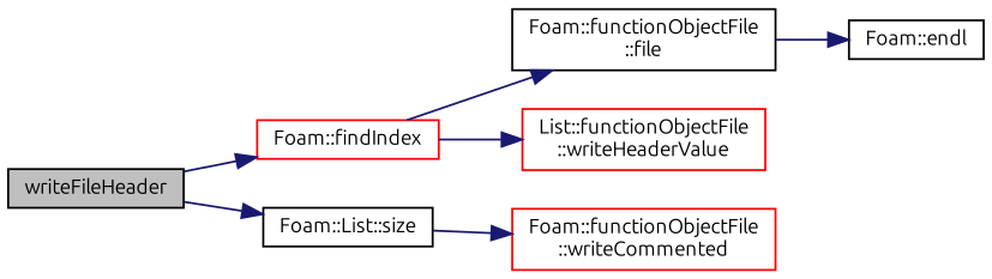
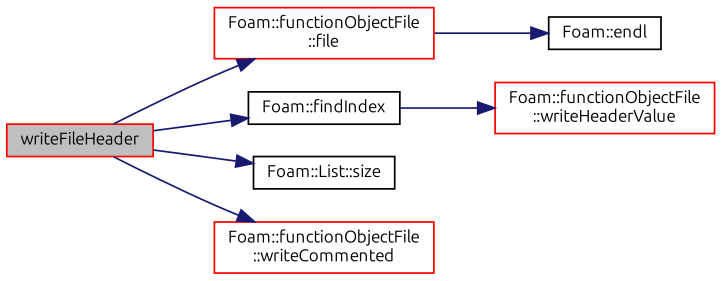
  digraph {
    fontname=Ubuntu
    rankdir=LR
    node [color=black fontname=Ubuntu fontsize=10 shape=record]
    edge [color=midnightblue fontname=Ubuntu fontsize=10 labelfontname=FreeSans labelfontsize=10 style=solid]
-   n1 [fillcolor=grey75 fontcolor=black height=0.2 label=writeFileHeader style=filled width=0.4]
-   n2 [height=0.2 label="Foam::functionObjectFile\l::file" width=0.4]
-   n3 [color=red height=0.2 label="Foam::findIndex" width=0.4]
+   n1 [color=red fillcolor=grey75 fontcolor=black height=0.2 label=writeFileHeader style=filled width=0.4]
+   n2 [color=red height=0.2 label="Foam::functionObjectFile\l::file" width=0.4]
+   n3 [height=0.2 label="Foam::findIndex" width=0.4]
    n4 [height=0.2 label="Foam::List::size" width=0.4]
    n5 [color=red height=0.2 label="Foam::functionObjectFile\l::writeCommented" width=0.4]
    n6 [height=0.2 label="Foam::endl" width=0.4]
-   n7 [color=red height=0.2 label="List::functionObjectFile\l::writeHeaderValue" width=0.4]
-   n3 -> n2
+   n7 [color=red height=0.2 label="Foam::functionObjectFile\l::writeHeaderValue" width=0.4]
+   n1 -> n2
    n1 -> n3
    n1 -> n4
-   n4 -> n5
+   n1 -> n5
    n2 -> n6
    n3 -> n7
  }
